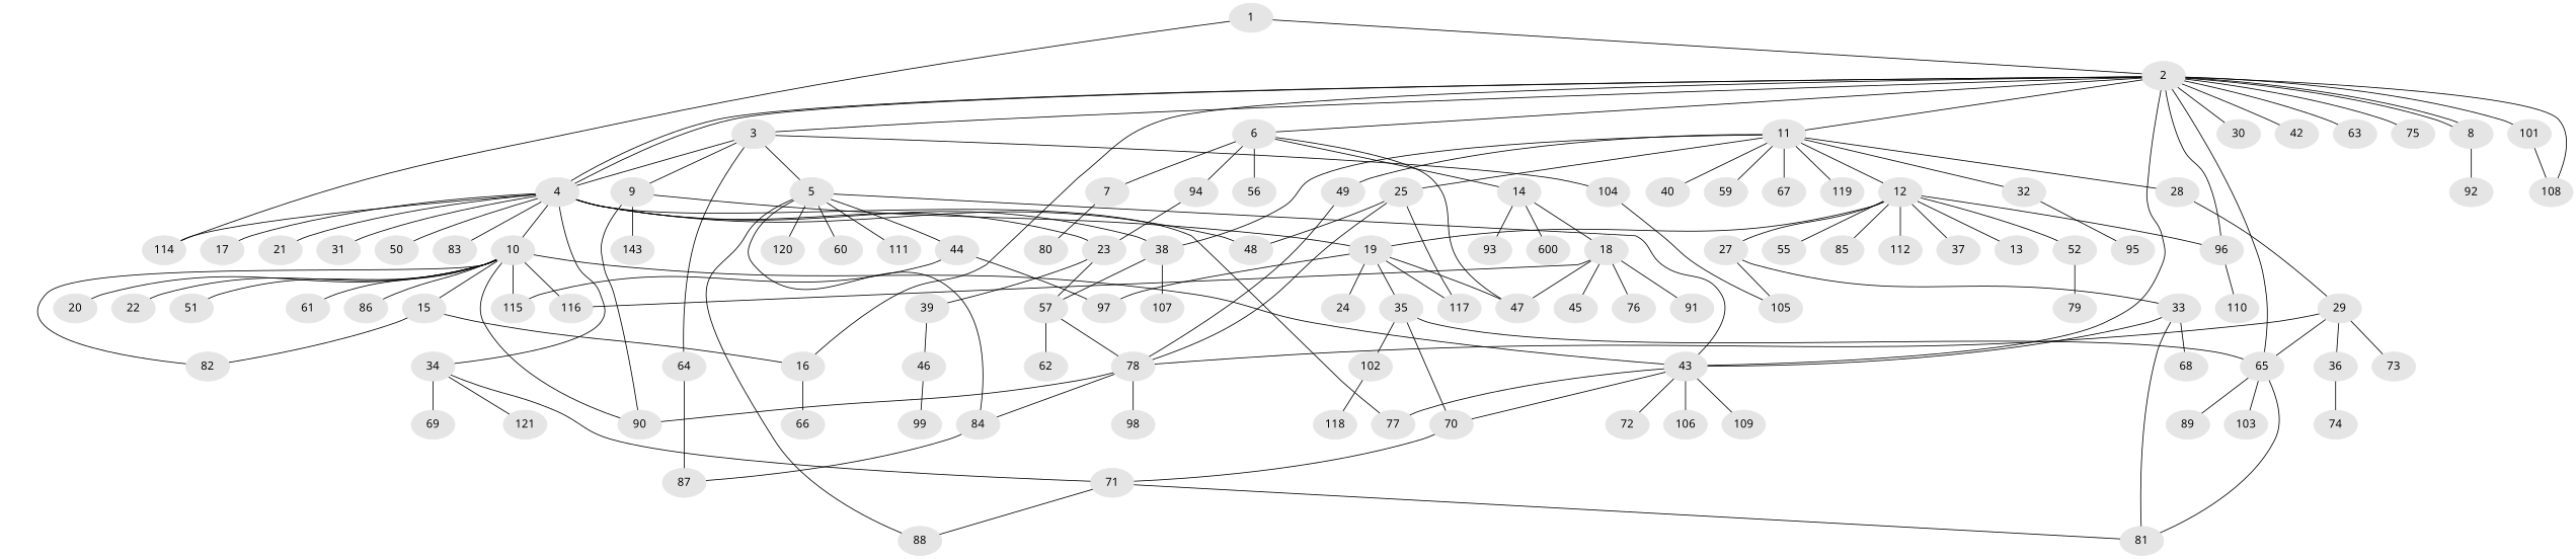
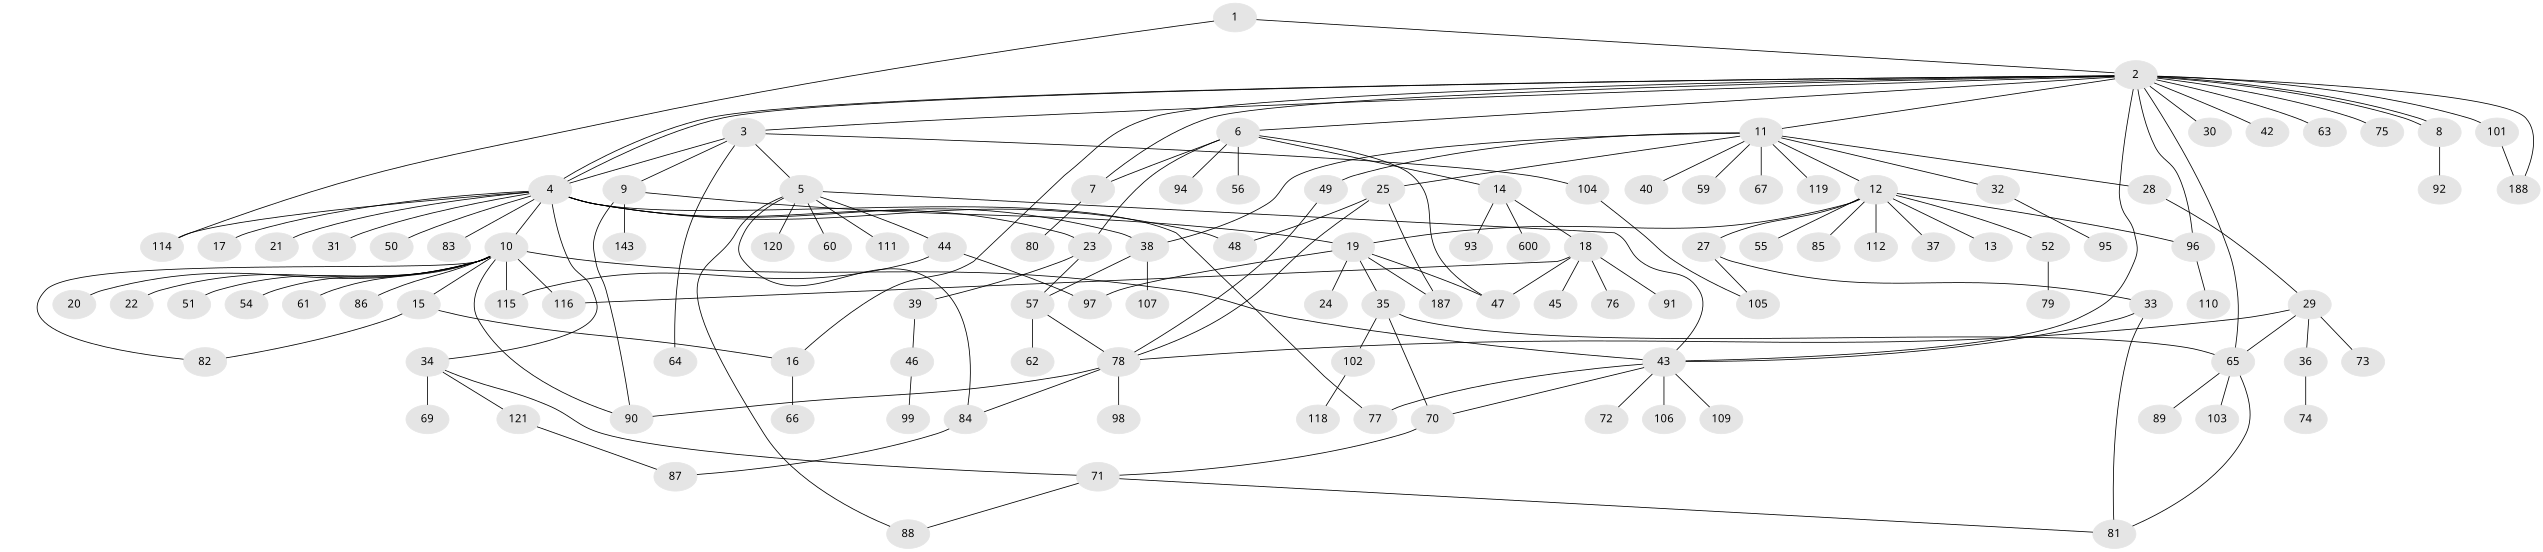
  graph {
    fontname="Noto Sans"
    node [color=gray90 fontname="Noto Sans" style=filled]
    edge [fontname="Noto Sans"]
    1
    2
    114
    3
    4
    6
    7
    8
    11
    16
    30
    42
    43
    63
    65
    75
    96
    101
-   108
+   108 [label=188]
    5
    9
    64
    104
    10
    17
    21
    23
    31
    34
    38
    48
    50
    77
    83
    14
    47
    56
    94
    80
    92
    12
    25
    28
    32
    40
    49
    59
    67
    119
    66
    70
    72
    106
    109
    81
    89
    103
    110
    44
    60
    84
    88
    111
    120
    19
    90
    n67 [label=143]
    87
    105
    15
    20
    22
    51
+   54
    61
    82
    86
    115
    116
    39
    57
    69
    71
    121
    107
    97
    18
    93
    n89 [label=600]
    24
    35
-   117
+   117 [label=187]
    13
    27
    37
    52
    55
    85
    112
    78
    29
    95
    33
    79
    45
    76
    91
    102
    46
    99
    62
    98
-   68
    36
    73
    74
    118
    1 -- 2
    1 -- 114
    2 -- 3
    2 -- 4
    2 -- 4
    2 -- 6
+   2 -- 7
    2 -- 8
    2 -- 8
    2 -- 11
    2 -- 16
    2 -- 30
    2 -- 42
    2 -- 43
    2 -- 63
    2 -- 65
    2 -- 75
    2 -- 96
    2 -- 101
    2 -- 108
    3 -- 4
    3 -- 5
    3 -- 9
    3 -- 64
    3 -- 104
    4 -- 114
    4 -- 10
    4 -- 17
    4 -- 21
    4 -- 23
    4 -- 31
    4 -- 34
    4 -- 38
    4 -- 48
    4 -- 50
    4 -- 77
    4 -- 83
    6 -- 7
-   94 -- 23
+   6 -- 23
    6 -- 14
    6 -- 47
    6 -- 56
    6 -- 94
    7 -- 80
    8 -- 92
    11 -- 38
    11 -- 12
    11 -- 25
    11 -- 28
    11 -- 32
    11 -- 40
    11 -- 49
    11 -- 59
    11 -- 67
    11 -- 119
    16 -- 66
    43 -- 77
    43 -- 70
    43 -- 72
    43 -- 106
    43 -- 109
    65 -- 81
    65 -- 89
    65 -- 103
    96 -- 110
    101 -- 108
    5 -- 43
    5 -- 44
    5 -- 60
    5 -- 84
    5 -- 88
    5 -- 111
    5 -- 120
    9 -- 19
    9 -- 90
    9 -- n67
-   64 -- 87
+   121 -- 87
    104 -- 105
    10 -- 43
    10 -- 90
    10 -- 15
    10 -- 20
    10 -- 22
    10 -- 51
+   10 -- 54
    10 -- 61
    10 -- 82
    10 -- 86
    10 -- 115
    10 -- 116
    23 -- 39
    23 -- 57
    34 -- 69
    34 -- 71
    34 -- 121
    38 -- 57
    38 -- 107
    14 -- 18
    14 -- 93
    14 -- n89
    12 -- 96
    12 -- 19
    12 -- 13
    12 -- 27
    12 -- 37
    12 -- 52
    12 -- 55
    12 -- 85
    12 -- 112
    25 -- 48
    25 -- 117
    25 -- 78
    28 -- 29
    32 -- 95
    49 -- 78
    70 -- 71
    44 -- 115
    44 -- 97
    84 -- 87
    19 -- 47
    19 -- 97
    19 -- 24
    19 -- 35
    19 -- 117
    15 -- 16
    15 -- 82
    39 -- 46
    57 -- 78
    57 -- 62
    71 -- 81
    71 -- 88
    18 -- 47
    18 -- 116
    18 -- 45
    18 -- 76
    18 -- 91
    35 -- 65
    35 -- 70
    35 -- 102
    27 -- 105
    27 -- 33
    52 -- 79
    78 -- 84
    78 -- 90
    78 -- 98
    29 -- 65
    29 -- 78
    29 -- 36
    29 -- 73
    33 -- 43
    33 -- 81
-   33 -- 68
    102 -- 118
    46 -- 99
    36 -- 74
  }
